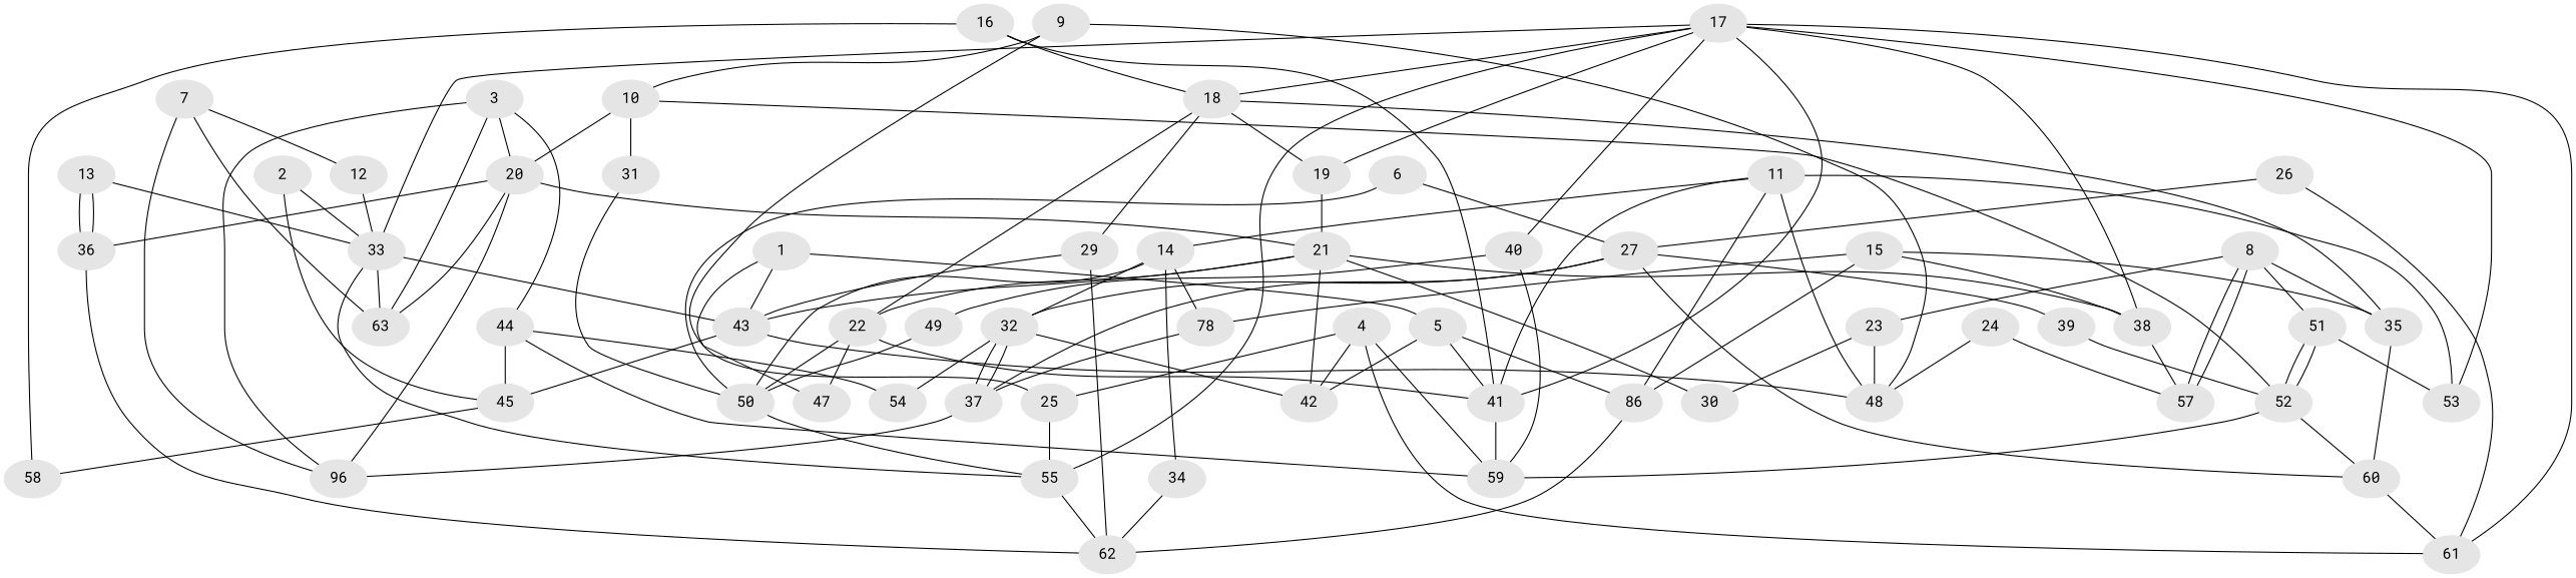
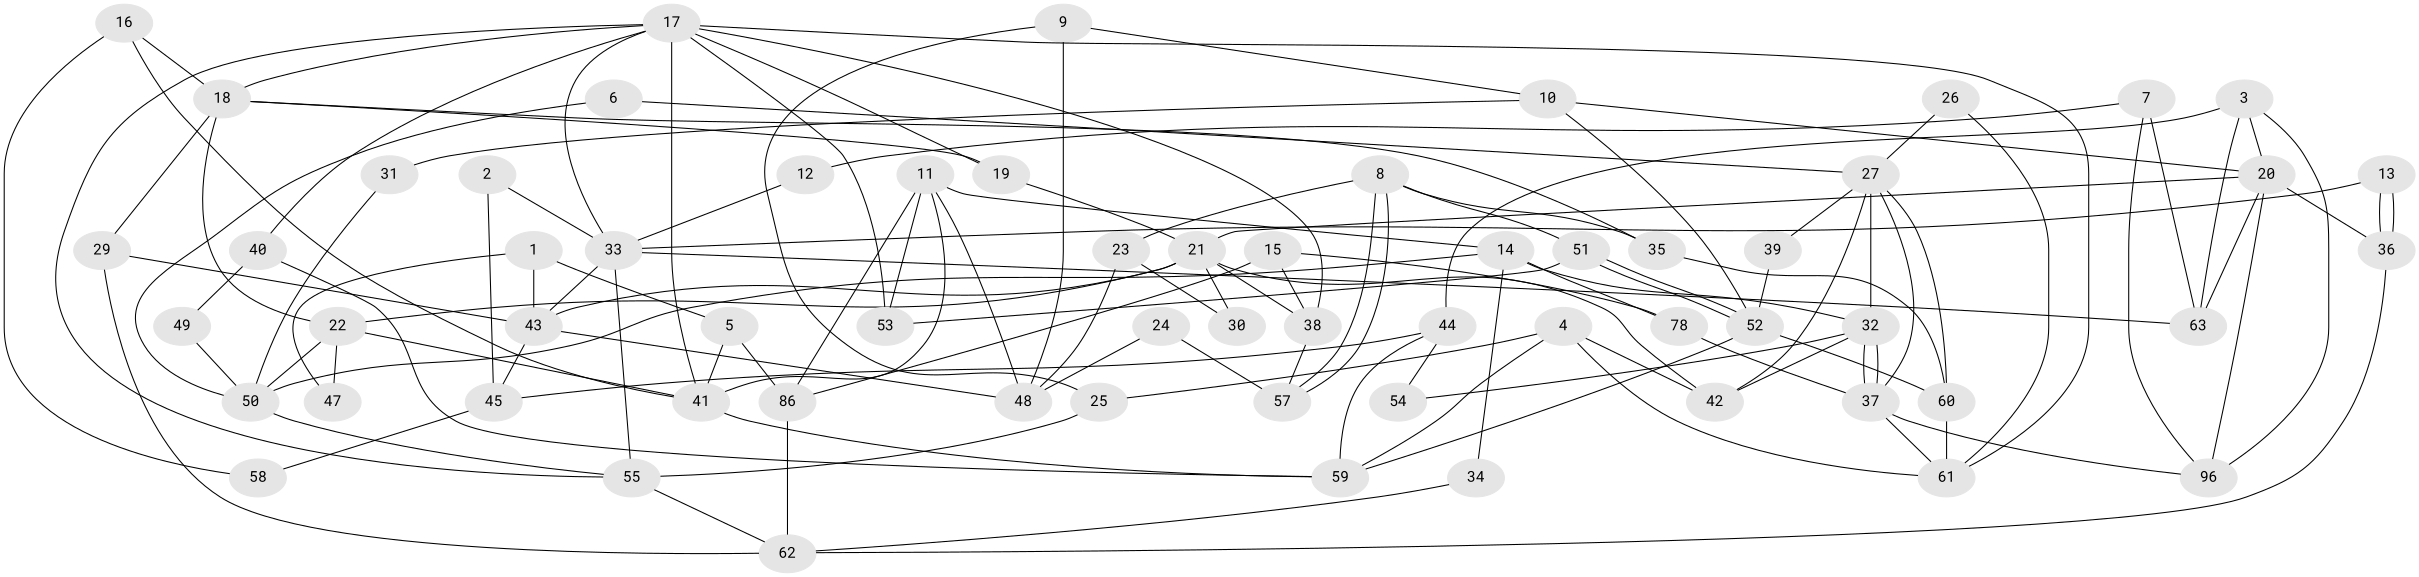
  graph {
    fontname="Roboto Mono"
    node [color=gray90 fontname="Roboto Mono" style=filled]
    edge [fontname="Roboto Mono"]
    1
    5
    43
    47
    42
    41
    n7 [label=86]
    45
    48
    2
    33
    63
    55
    58
    3
    20
    44
    n18 [label=96]
    36
    21
    59
    54
    4
    25
    61
    62
    6
    27
    50
    32
    37
    39
    60
    7
    12
    8
    23
    35
    51
    57
    30
    52
    53
    9
    10
    31
    11
    14
    n49 [label=78]
    34
    13
    15
    38
    16
    18
    19
    22
    29
    17
    40
    49
    24
    26
    1 -- 5
    1 -- 43
    1 -- 47
-   5 -- 42
+   27 -- 42
    5 -- 41
    5 -- n7
    43 -- 45
    43 -- 48
    41 -- 59
    n7 -- 62
    45 -- 58
    2 -- 45
    2 -- 33
    33 -- 43
    33 -- 63
    33 -- 55
    55 -- 62
    3 -- 63
    3 -- 20
    3 -- 44
    3 -- n18
    20 -- 63
    20 -- n18
    20 -- 36
    20 -- 21
    44 -- 45
    44 -- 59
    44 -- 54
    36 -- 62
    21 -- 43
    21 -- 42
    21 -- 30
    21 -- 38
    21 -- 22
    4 -- 42
    4 -- 59
    4 -- 25
    4 -- 61
    25 -- 55
    6 -- 27
    6 -- 50
    27 -- 32
    27 -- 37
    27 -- 39
    27 -- 60
    50 -- 55
    32 -- 42
    32 -- 54
    32 -- 37
    32 -- 37
    37 -- n18
+   37 -- 61
    39 -- 52
    60 -- 61
    7 -- 63
    7 -- n18
    7 -- 12
    12 -- 33
    8 -- 23
    8 -- 35
    8 -- 51
    8 -- 57
    8 -- 57
    23 -- 48
    23 -- 30
    35 -- 60
    51 -- 52
    51 -- 52
    51 -- 53
    52 -- 59
    52 -- 60
    9 -- 48
    9 -- 25
    9 -- 10
    10 -- 20
    10 -- 52
    10 -- 31
    31 -- 50
    11 -- 41
    11 -- n7
    11 -- 48
    11 -- 53
    11 -- 14
    14 -- 50
    14 -- 32
    14 -- n49
    14 -- 34
    n49 -- 37
    34 -- 62
    13 -- 33
    13 -- 36
    13 -- 36
    15 -- n7
-   15 -- 35
    15 -- n49
    15 -- 38
    38 -- 57
    16 -- 41
    16 -- 58
    16 -- 18
    18 -- 35
    18 -- 19
    18 -- 22
    18 -- 29
    19 -- 21
    22 -- 47
    22 -- 41
    22 -- 50
    29 -- 43
    29 -- 62
    17 -- 41
    17 -- 33
    17 -- 55
    17 -- 61
    17 -- 53
    17 -- 38
    17 -- 18
    17 -- 19
    17 -- 40
    40 -- 59
    40 -- 49
    49 -- 50
    24 -- 48
    24 -- 57
    26 -- 61
    26 -- 27
  }
